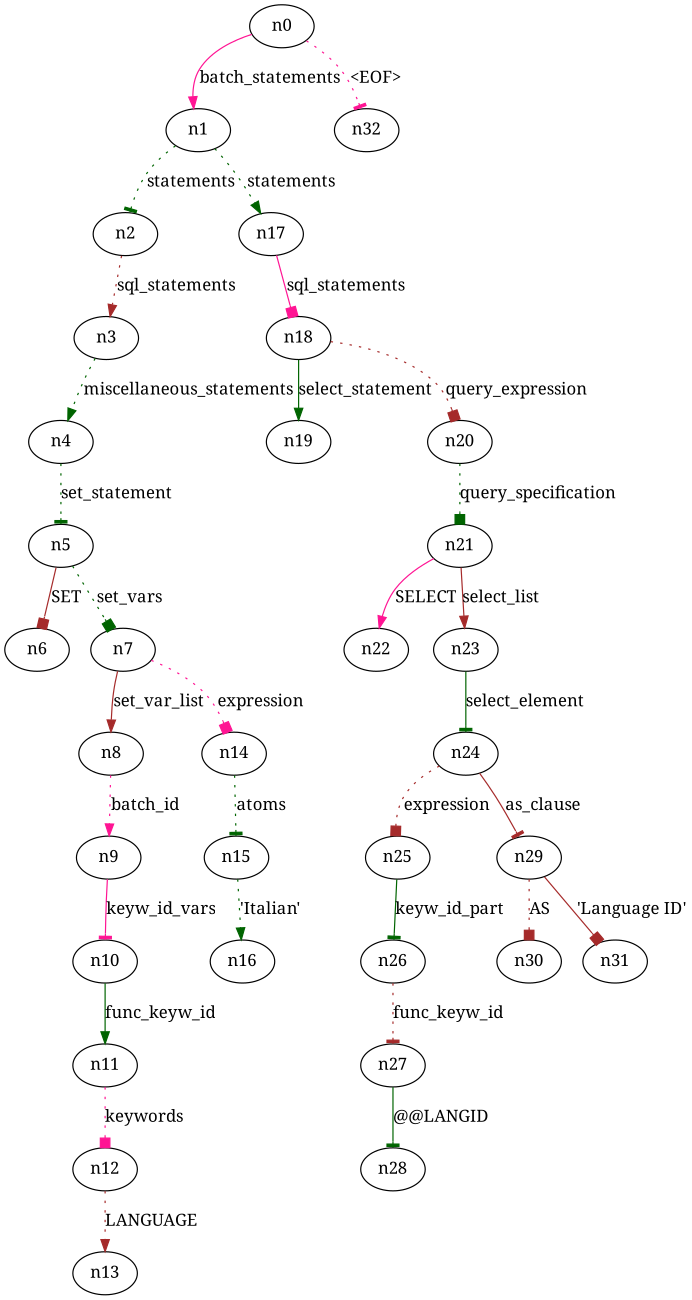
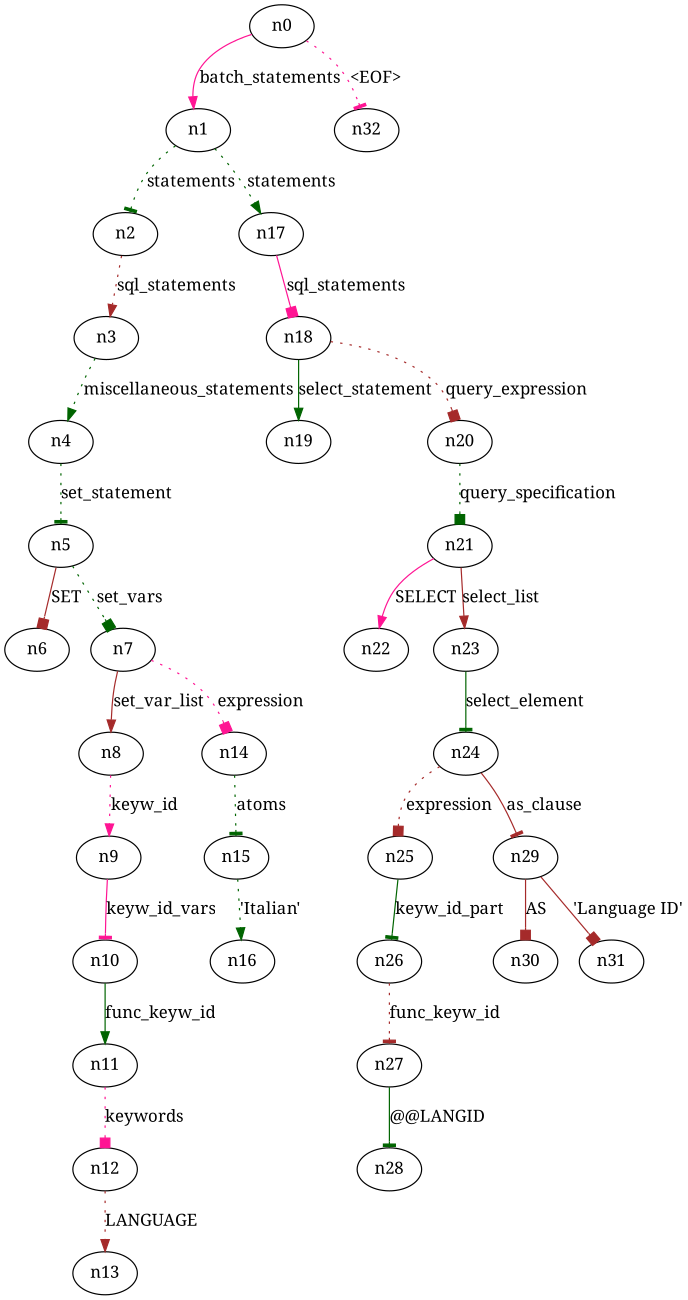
  digraph {
    fontname="Noto Serif"
    node [fontname="Noto Serif"]
    edge [arrowhead=normal color=darkgreen fontname="Noto Serif" style=dotted]
    n0
    n1
    n32
    n2
    n17
    n3
    n18
    n4
    n5
    n6
    n7
    n8
    n14
    n9
    n15
    n10
    n11
    n12
    n13
    n16
    n19
    n20
    n21
    n22
    n23
    n24
    n25
    n29
    n26
    n30
    n31
    n27
    n28
    n0 -> n1 [color=deeppink label=batch_statements style=solid]
    n0 -> n32 [arrowhead=tee color=deeppink label="<EOF>"]
    n1 -> n2 [arrowhead=tee label=statements]
    n1 -> n17 [label=statements]
    n2 -> n3 [color=brown label=sql_statements]
    n17 -> n18 [arrowhead=box color=deeppink label=sql_statements style=solid]
    n3 -> n4 [label=miscellaneous_statements]
    n18 -> n19 [label=select_statement style=solid]
    n18 -> n20 [arrowhead=box color=brown label=query_expression]
    n4 -> n5 [arrowhead=tee label=set_statement]
    n5 -> n6 [arrowhead=box color=brown label=SET style=solid]
    n5 -> n7 [arrowhead=box label=set_vars]
    n7 -> n8 [color=brown label=set_var_list style=solid]
    n7 -> n14 [arrowhead=box color=deeppink label=expression]
-   n8 -> n9 [color=deeppink label=batch_id]
+   n8 -> n9 [color=deeppink label=keyw_id]
    n14 -> n15 [arrowhead=tee label=atoms]
    n9 -> n10 [arrowhead=tee color=deeppink label=keyw_id_vars style=solid]
    n15 -> n16 [label="'Italian'"]
    n10 -> n11 [label=func_keyw_id style=solid]
    n11 -> n12 [arrowhead=box color=deeppink label=keywords]
    n12 -> n13 [color=brown label=LANGUAGE]
    n20 -> n21 [arrowhead=box label=query_specification]
    n21 -> n22 [color=deeppink label=SELECT style=solid]
    n21 -> n23 [color=brown label=select_list style=solid]
    n23 -> n24 [arrowhead=tee label=select_element style=solid]
    n24 -> n25 [arrowhead=box color=brown label=expression]
    n24 -> n29 [arrowhead=tee color=brown label=as_clause style=solid]
    n25 -> n26 [arrowhead=tee label=keyw_id_part style=solid]
-   n29 -> n30 [arrowhead=box color=brown label=AS]
+   n29 -> n30 [arrowhead=box color=brown label=AS style=solid]
    n29 -> n31 [arrowhead=box color=brown label="'Language ID'" style=solid]
    n26 -> n27 [arrowhead=tee color=brown label=func_keyw_id]
    n27 -> n28 [arrowhead=tee label="@@LANGID" style=solid]
  }
